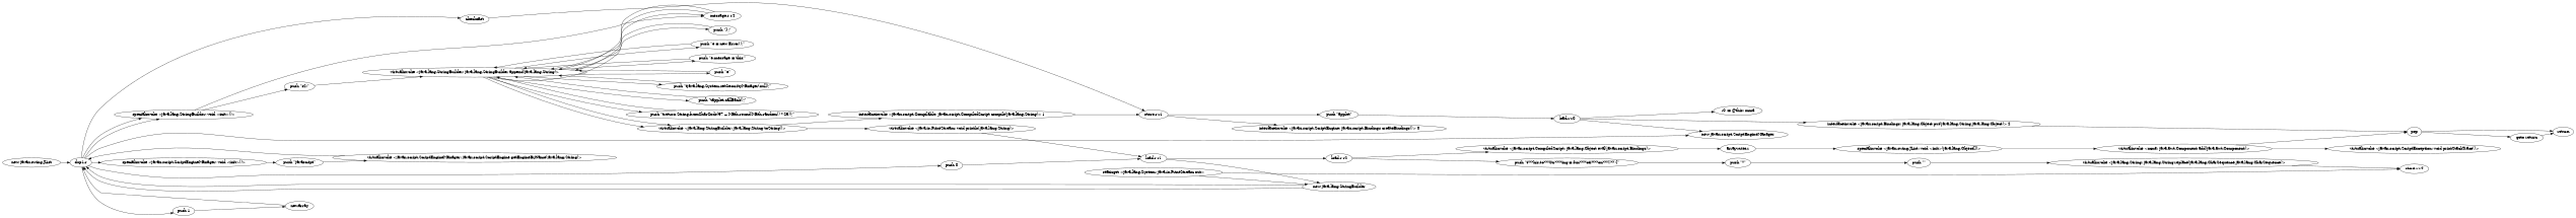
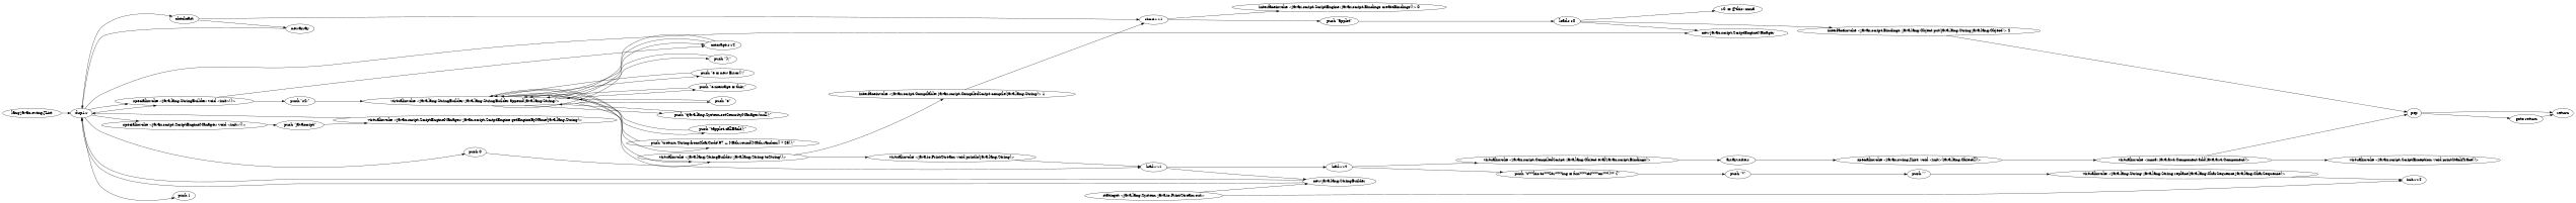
  digraph {
    rankdir=LR
    "load.r r0"
    "r0 := @this: mm3"
    "new javax.script.ScriptEngineManager"
    "interfaceinvoke <javax.script.Bindings: java.lang.Object put(java.lang.String,java.lang.Object)> 2"
    pop
    "dup1.r"
    "specialinvoke <javax.script.ScriptEngineManager: void <init>()>"
    checkcast
    "specialinvoke <java.lang.StringBuilder: void <init>()>"
    "push 1"
    "push 0"
    "push \"javascript\""
    "store.r r1"
    "push \"s2:\""
    n15 [label="message.r r4"]
    newarray
    "load.r r1"
    "virtualinvoke <javax.script.ScriptEngineManager: javax.script.ScriptEngine getEngineByName(java.lang.String)>"
    "interfaceinvoke <javax.script.ScriptEngine: javax.script.Bindings createBindings()> 0"
    "push \"applet\""
    "load.r r2"
    "push \"t***his.to***Str****ing = fun****cti****on***()** {\""
    "virtualinvoke <javax.script.CompiledScript: java.lang.Object eval(javax.script.Bindings)>"
    "push \"*\""
    "arraywrite.r"
    "push \"\""
    "virtualinvoke <java.lang.String: java.lang.String replace(java.lang.CharSequence,java.lang.CharSequence)>"
-   "store.r r4"
+   "store.r r4" [label="init.r r4"]
    "staticget <java.lang.System: java.io.PrintStream out>"
    "new java.lang.StringBuilder"
    "virtualinvoke <java.lang.StringBuilder: java.lang.StringBuilder append(java.lang.String)>"
    "virtualinvoke <java.lang.StringBuilder: java.lang.String toString()>"
    "push \"\tjava.lang.System.setSecurityManager(null);\""
    "push \"\tapplet.callBack();\""
    "push \"\treturn String.fromCharCode(97 + Math.round(Math.random() * 25));\""
    "push \"};\""
    "push \"e = new Error();\""
    "push \"e.message = this;\""
    "push \"e\""
    "virtualinvoke <java.io.PrintStream: void println(java.lang.String)>"
    "interfaceinvoke <javax.script.Compilable: javax.script.CompiledScript compile(java.lang.String)> 1"
    "goto return"
    return
-   "new javax.swing.JList"
+   "new javax.swing.JList" [label="lang javax.swing.JList"]
    "specialinvoke <javax.swing.JList: void <init>(java.lang.Object[])>"
    "virtualinvoke <mm3: java.awt.Component add(java.awt.Component)>"
    "virtualinvoke <javax.script.ScriptException: void printStackTrace()>"
    "load.r r0" -> "r0 := @this: mm3"
    "load.r r0" -> "new javax.script.ScriptEngineManager"
    "load.r r0" -> "interfaceinvoke <javax.script.Bindings: java.lang.Object put(java.lang.String,java.lang.Object)> 2"
    "interfaceinvoke <javax.script.Bindings: java.lang.Object put(java.lang.String,java.lang.Object)> 2" -> pop
    pop -> "goto return"
    pop -> return
    "dup1.r" -> "new javax.script.ScriptEngineManager"
    "dup1.r" -> "specialinvoke <javax.script.ScriptEngineManager: void <init>()>"
    "dup1.r" -> checkcast
    "dup1.r" -> "specialinvoke <java.lang.StringBuilder: void <init>()>"
    "dup1.r" -> "specialinvoke <java.lang.StringBuilder: void <init>()>"
    "dup1.r" -> "push 1"
    "dup1.r" -> "push 0"
    "specialinvoke <javax.script.ScriptEngineManager: void <init>()>" -> "push \"javascript\""
    checkcast -> "store.r r1"
    "specialinvoke <java.lang.StringBuilder: void <init>()>" -> "push \"s2:\""
    "specialinvoke <java.lang.StringBuilder: void <init>()>" -> n15
-   "push 1" -> newarray
+   checkcast -> newarray
    "push 0" -> "load.r r1"
    "push \"javascript\"" -> "virtualinvoke <javax.script.ScriptEngineManager: javax.script.ScriptEngine getEngineByName(java.lang.String)>"
    "store.r r1" -> "interfaceinvoke <javax.script.ScriptEngine: javax.script.Bindings createBindings()> 0"
    "store.r r1" -> "push \"applet\""
    "push \"s2:\"" -> "virtualinvoke <java.lang.StringBuilder: java.lang.StringBuilder append(java.lang.String)>"
    n15 -> "virtualinvoke <java.lang.StringBuilder: java.lang.StringBuilder append(java.lang.String)>"
    n15 -> "virtualinvoke <java.lang.StringBuilder: java.lang.StringBuilder append(java.lang.String)>"
    newarray -> "dup1.r"
    "load.r r1" -> "load.r r2"
    "load.r r1" -> "new java.lang.StringBuilder"
    "virtualinvoke <javax.script.ScriptEngineManager: javax.script.ScriptEngine getEngineByName(java.lang.String)>" -> "dup1.r"
    "push \"applet\"" -> "load.r r0"
    "load.r r2" -> "push \"t***his.to***Str****ing = fun****cti****on***()** {\""
    "load.r r2" -> "virtualinvoke <javax.script.CompiledScript: java.lang.Object eval(javax.script.Bindings)>"
    "push \"t***his.to***Str****ing = fun****cti****on***()** {\"" -> "push \"*\""
    "virtualinvoke <javax.script.CompiledScript: java.lang.Object eval(javax.script.Bindings)>" -> "arraywrite.r"
    "push \"*\"" -> "push \"\""
    "arraywrite.r" -> "specialinvoke <javax.swing.JList: void <init>(java.lang.Object[])>"
    "push \"\"" -> "virtualinvoke <java.lang.String: java.lang.String replace(java.lang.CharSequence,java.lang.CharSequence)>"
    "virtualinvoke <java.lang.String: java.lang.String replace(java.lang.CharSequence,java.lang.CharSequence)>" -> "store.r r4"
    "staticget <java.lang.System: java.io.PrintStream out>" -> "store.r r4"
    "staticget <java.lang.System: java.io.PrintStream out>" -> "new java.lang.StringBuilder"
    "new java.lang.StringBuilder" -> "dup1.r"
    "new java.lang.StringBuilder" -> "dup1.r"
    "virtualinvoke <java.lang.StringBuilder: java.lang.StringBuilder append(java.lang.String)>" -> n15
    "virtualinvoke <java.lang.StringBuilder: java.lang.StringBuilder append(java.lang.String)>" -> "virtualinvoke <java.lang.StringBuilder: java.lang.String toString()>"
    "virtualinvoke <java.lang.StringBuilder: java.lang.StringBuilder append(java.lang.String)>" -> "virtualinvoke <java.lang.StringBuilder: java.lang.String toString()>"
    "virtualinvoke <java.lang.StringBuilder: java.lang.StringBuilder append(java.lang.String)>" -> "push \"\tjava.lang.System.setSecurityManager(null);\""
    "virtualinvoke <java.lang.StringBuilder: java.lang.StringBuilder append(java.lang.String)>" -> "push \"\tapplet.callBack();\""
    "virtualinvoke <java.lang.StringBuilder: java.lang.StringBuilder append(java.lang.String)>" -> "push \"\treturn String.fromCharCode(97 + Math.round(Math.random() * 25));\""
    "virtualinvoke <java.lang.StringBuilder: java.lang.StringBuilder append(java.lang.String)>" -> "push \"};\""
    "virtualinvoke <java.lang.StringBuilder: java.lang.StringBuilder append(java.lang.String)>" -> "push \"e = new Error();\""
    "virtualinvoke <java.lang.StringBuilder: java.lang.StringBuilder append(java.lang.String)>" -> "push \"e.message = this;\""
    "virtualinvoke <java.lang.StringBuilder: java.lang.StringBuilder append(java.lang.String)>" -> "push \"e\""
    "virtualinvoke <java.lang.StringBuilder: java.lang.String toString()>" -> "virtualinvoke <java.io.PrintStream: void println(java.lang.String)>"
    "virtualinvoke <java.lang.StringBuilder: java.lang.String toString()>" -> "interfaceinvoke <javax.script.Compilable: javax.script.CompiledScript compile(java.lang.String)> 1"
    "push \"\tjava.lang.System.setSecurityManager(null);\"" -> "virtualinvoke <java.lang.StringBuilder: java.lang.StringBuilder append(java.lang.String)>"
    "push \"\tapplet.callBack();\"" -> "virtualinvoke <java.lang.StringBuilder: java.lang.StringBuilder append(java.lang.String)>"
    "push \"\treturn String.fromCharCode(97 + Math.round(Math.random() * 25));\"" -> "virtualinvoke <java.lang.StringBuilder: java.lang.StringBuilder append(java.lang.String)>"
    "push \"};\"" -> "virtualinvoke <java.lang.StringBuilder: java.lang.StringBuilder append(java.lang.String)>"
    "push \"e = new Error();\"" -> "virtualinvoke <java.lang.StringBuilder: java.lang.StringBuilder append(java.lang.String)>"
    "push \"e.message = this;\"" -> "virtualinvoke <java.lang.StringBuilder: java.lang.StringBuilder append(java.lang.String)>"
    "push \"e\"" -> "virtualinvoke <java.lang.StringBuilder: java.lang.StringBuilder append(java.lang.String)>"
    "virtualinvoke <java.io.PrintStream: void println(java.lang.String)>" -> "load.r r1"
    "interfaceinvoke <javax.script.Compilable: javax.script.CompiledScript compile(java.lang.String)> 1" -> "store.r r1"
    "goto return" -> return
    "new javax.swing.JList" -> "dup1.r"
    "specialinvoke <javax.swing.JList: void <init>(java.lang.Object[])>" -> "virtualinvoke <mm3: java.awt.Component add(java.awt.Component)>"
    "virtualinvoke <mm3: java.awt.Component add(java.awt.Component)>" -> pop
    "virtualinvoke <mm3: java.awt.Component add(java.awt.Component)>" -> "virtualinvoke <javax.script.ScriptException: void printStackTrace()>"
  }
